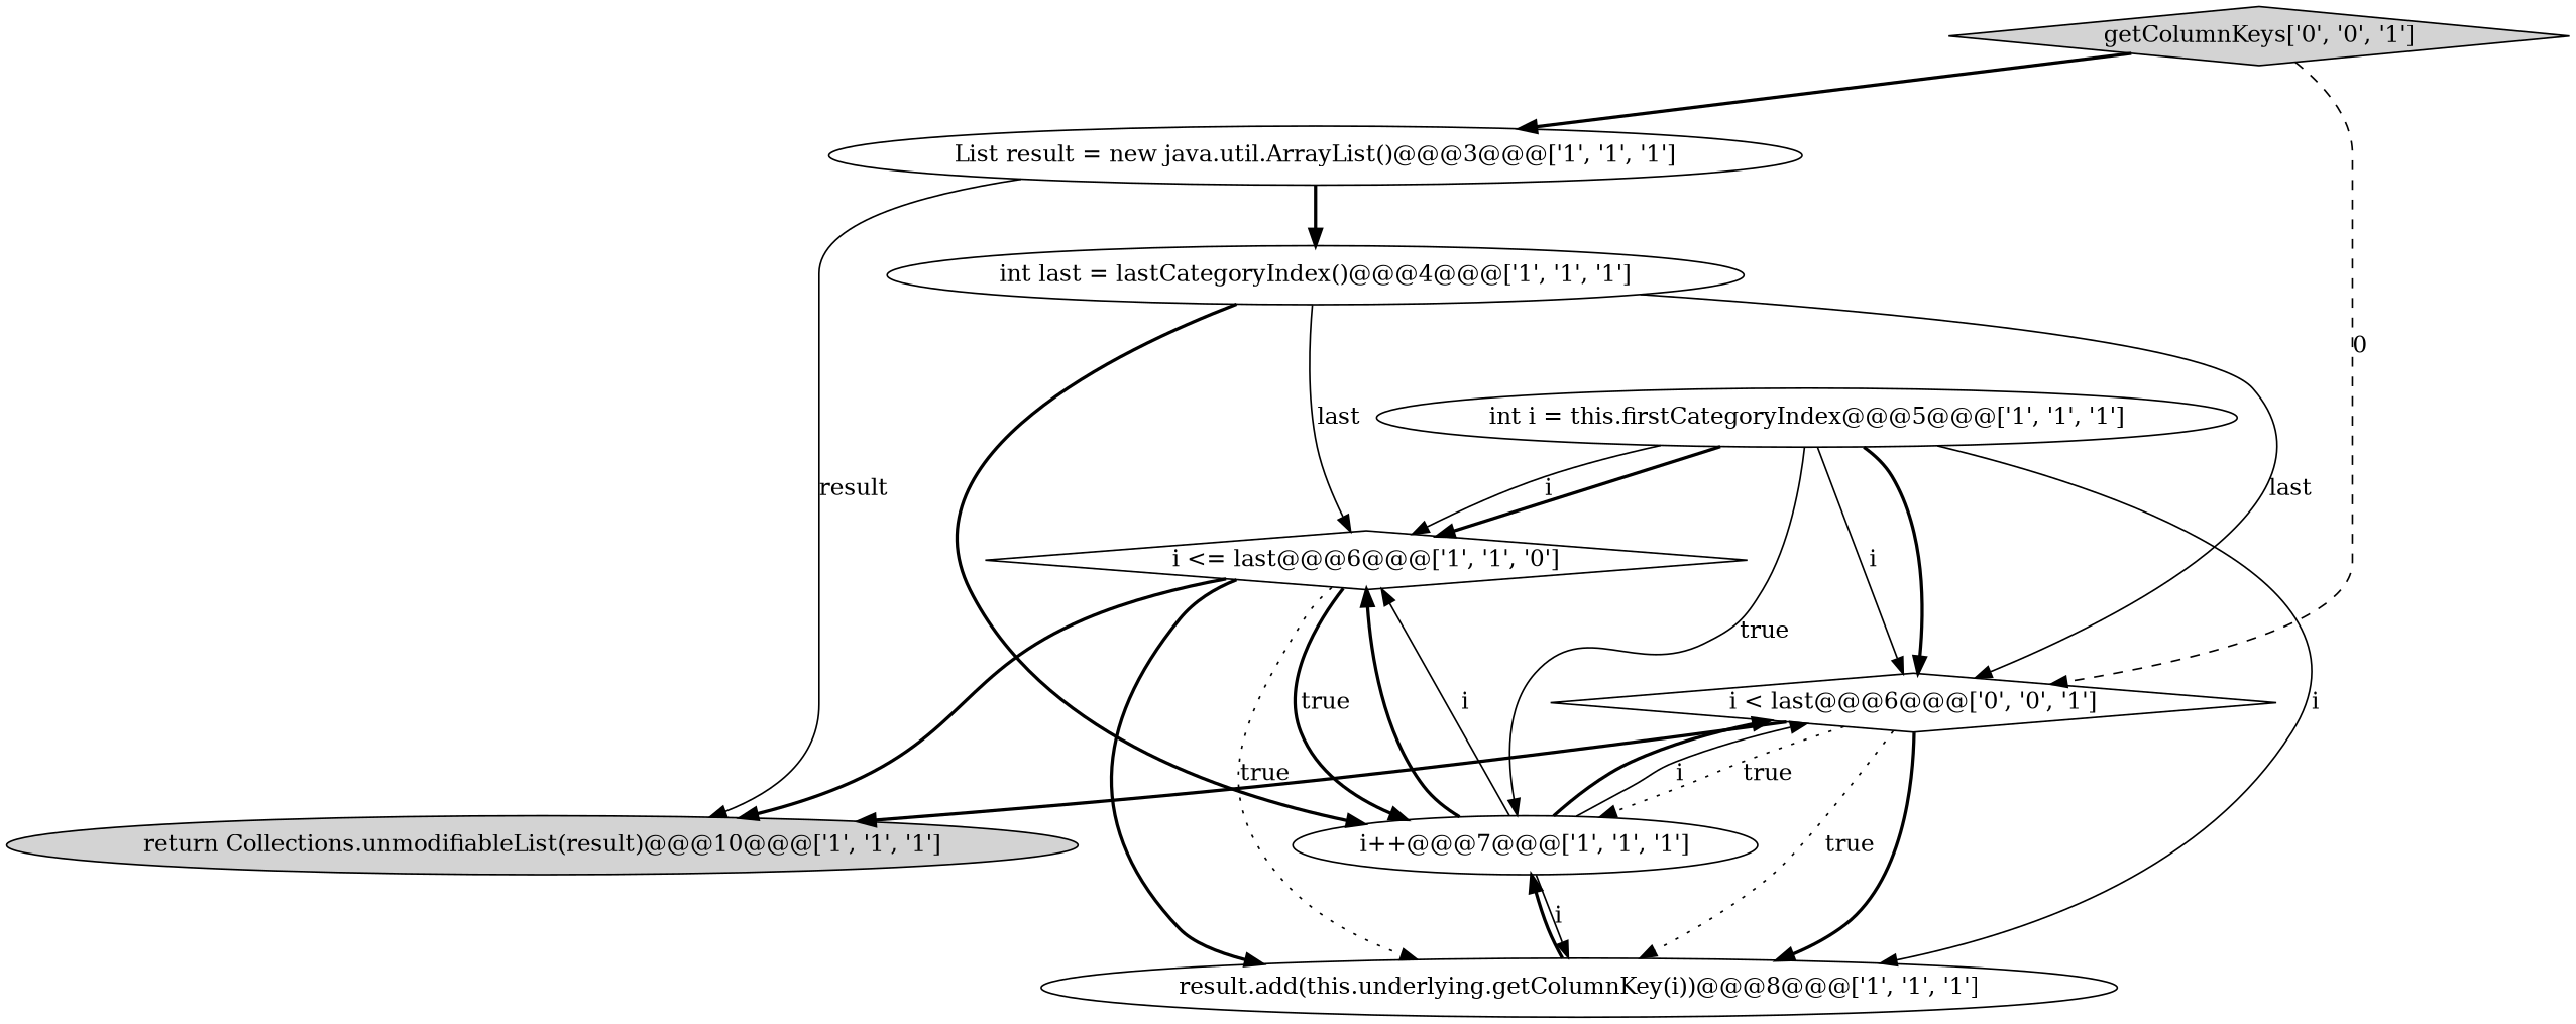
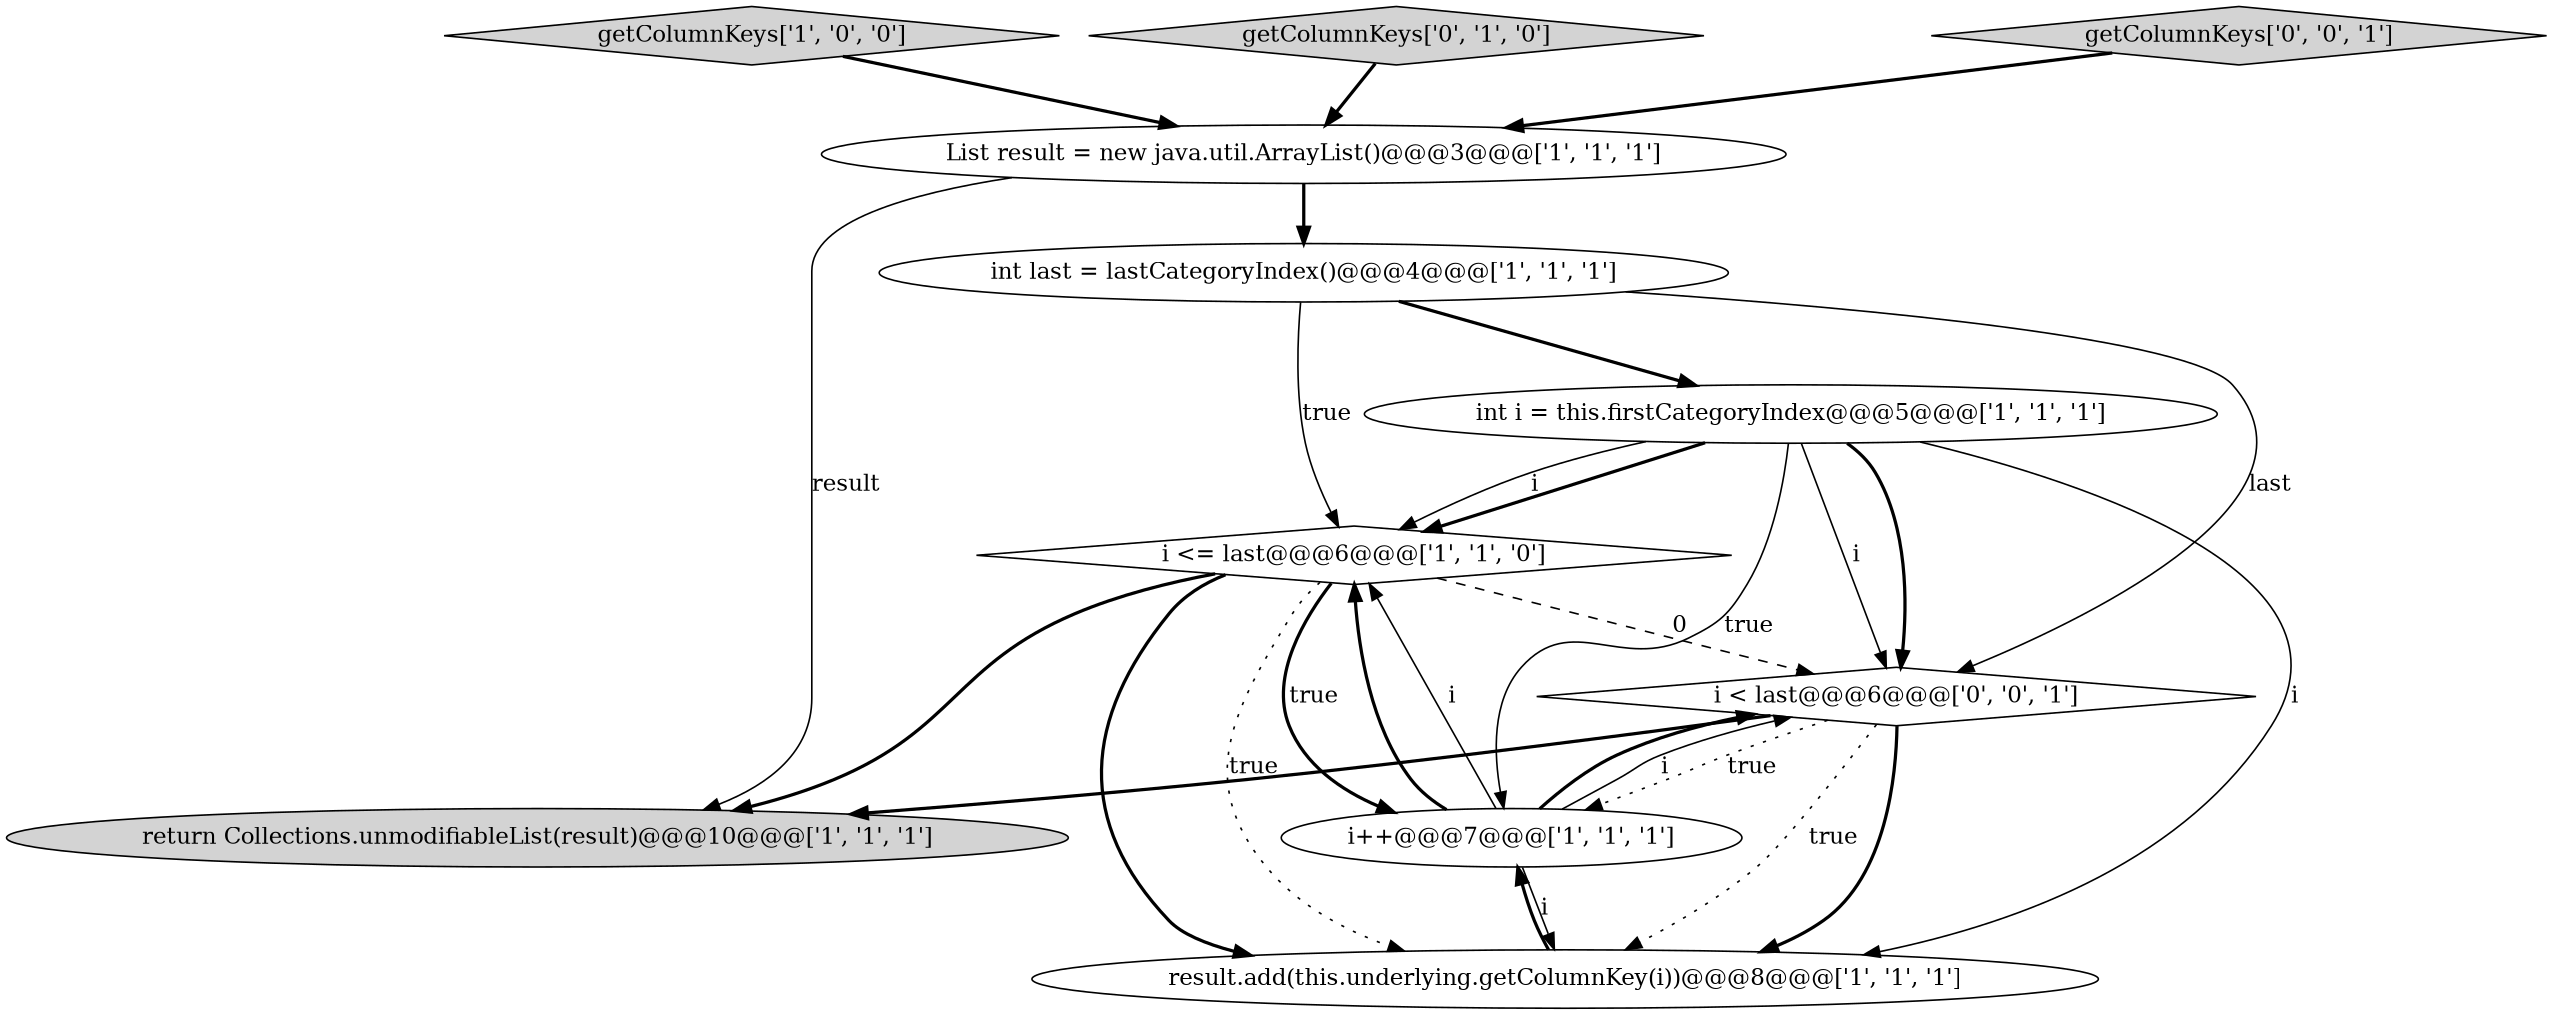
  digraph {
    node [fillcolor=white shape=ellipse style=filled]
    edge [style=bold]
    n1 [label="List result = new java.util.ArrayList()@@@3@@@['1', '1', '1']"]
    n2 [fillcolor=lightgray label="return Collections.unmodifiableList(result)@@@10@@@['1', '1', '1']"]
    n3 [label="int last = lastCategoryIndex()@@@4@@@['1', '1', '1']"]
    n4 [label="i <= last@@@6@@@['1', '1', '0']" shape=diamond]
    n5 [label="i < last@@@6@@@['0', '0', '1']" shape=diamond]
    n6 [label="int i = this.firstCategoryIndex@@@5@@@['1', '1', '1']"]
+   n7 [fillcolor=lightgray label="getColumnKeys['1', '0', '0']" shape=diamond]
    n8 [label="i++@@@7@@@['1', '1', '1']"]
    n9 [label="result.add(this.underlying.getColumnKey(i))@@@8@@@['1', '1', '1']"]
+   n10 [fillcolor=lightgray label="getColumnKeys['0', '1', '0']" shape=diamond]
    n11 [fillcolor=lightgray label="getColumnKeys['0', '0', '1']" shape=diamond]
    n1 -> n2 [label=result style=solid]
    n1 -> n3
-   n3 -> n4 [label=last style=solid]
+   n3 -> n4 [label=true style=solid]
    n3 -> n5 [label=last style=solid]
-   n3 -> n8
+   n3 -> n6
    n4 -> n2
-   n11 -> n5 [label=0 style=dashed]
+   n4 -> n5 [label=0 style=dashed]
    n4 -> n8 [label=true]
    n4 -> n9
    n4 -> n9 [label=true style=dotted]
    n5 -> n2
    n5 -> n8 [label=true style=dotted]
    n5 -> n9
    n5 -> n9 [label=true style=dotted]
    n6 -> n4
    n6 -> n4 [label=i style=solid]
    n6 -> n5
    n6 -> n5 [label=i style=solid]
    n6 -> n8 [label=true style=solid]
    n6 -> n9 [label=i style=solid]
+   n7 -> n1
    n8 -> n4
    n8 -> n4 [label=i style=solid]
    n8 -> n5
    n8 -> n5 [label=i style=solid]
    n8 -> n9 [label=i style=solid]
    n9 -> n8
+   n10 -> n1
    n11 -> n1
  }
